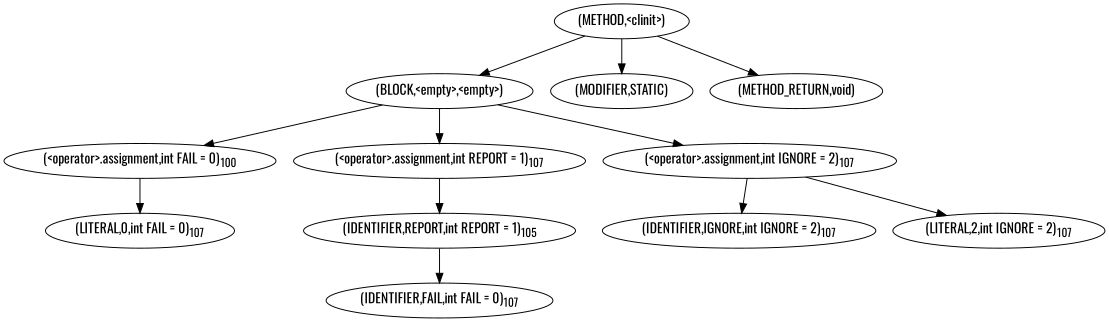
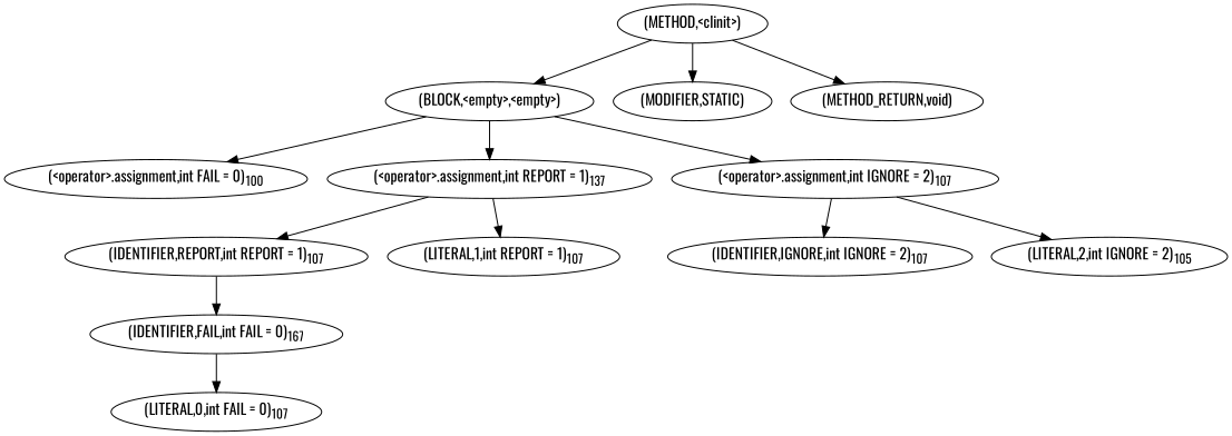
  digraph {
    fontname=Oswald
    node [fontname=Oswald]
    edge [fontname=Oswald]
    n1 [label=<(METHOD,&lt;clinit&gt;)>]
    n2 [label=<(BLOCK,&lt;empty&gt;,&lt;empty&gt;)>]
    n3 [label=<(MODIFIER,STATIC)>]
    n4 [label=<(METHOD_RETURN,void)>]
    n5 [label=<(&lt;operator&gt;.assignment,int FAIL = 0)<SUB>100</SUB>>]
-   n6 [label=<(&lt;operator&gt;.assignment,int REPORT = 1)<SUB>107</SUB>>]
+   n6 [label=<(&lt;operator&gt;.assignment,int REPORT = 1)<SUB>137</SUB>>]
    n7 [label=<(&lt;operator&gt;.assignment,int IGNORE = 2)<SUB>107</SUB>>]
    n8 [label=<(LITERAL,0,int FAIL = 0)<SUB>107</SUB>>]
-   n9 [label=<(IDENTIFIER,REPORT,int REPORT = 1)<SUB>105</SUB>>]
+   n9 [label=<(IDENTIFIER,REPORT,int REPORT = 1)<SUB>107</SUB>>]
+   n10 [label=<(LITERAL,1,int REPORT = 1)<SUB>107</SUB>>]
    n11 [label=<(IDENTIFIER,IGNORE,int IGNORE = 2)<SUB>107</SUB>>]
-   n12 [label=<(LITERAL,2,int IGNORE = 2)<SUB>107</SUB>>]
-   n13 [label=<(IDENTIFIER,FAIL,int FAIL = 0)<SUB>107</SUB>>]
+   n12 [label=<(LITERAL,2,int IGNORE = 2)<SUB>105</SUB>>]
+   n13 [label=<(IDENTIFIER,FAIL,int FAIL = 0)<SUB>167</SUB>>]
    n1 -> n2
    n1 -> n3
    n1 -> n4
    n2 -> n5
    n2 -> n6
    n2 -> n7
-   n5 -> n8
+   n13 -> n8
    n6 -> n9
+   n6 -> n10
    n7 -> n11
    n7 -> n12
    n9 -> n13
  }
